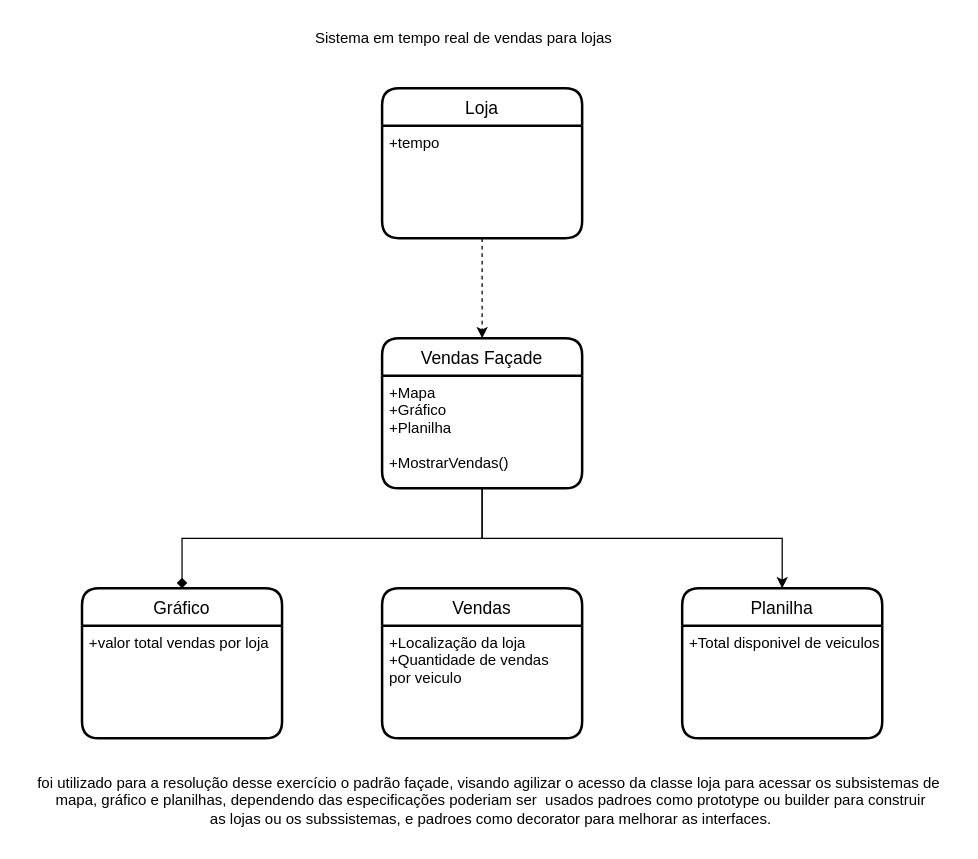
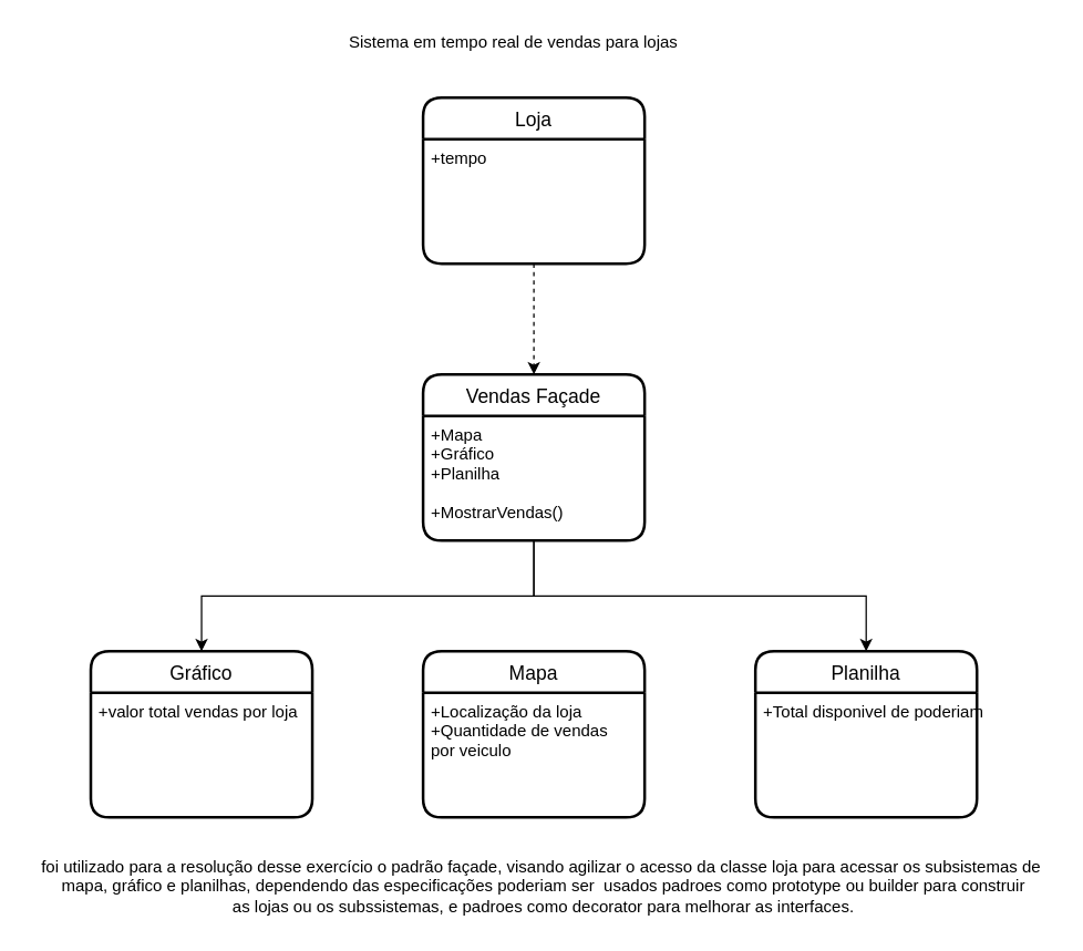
  <mxCell id="0" />
  <mxCell id="1" parent="0" />
  <mxCell id="2" value="" style="edgeStyle=orthogonalEdgeStyle;rounded=0;orthogonalLoop=1;jettySize=auto;html=1;dashed=1;" edge="1" parent="1" source="3" target="5"><mxGeometry relative="1" as="geometry" /></mxCell>
  <mxCell id="3" value="Loja" style="swimlane;childLayout=stackLayout;horizontal=1;startSize=30;horizontalStack=0;rounded=1;fontSize=14;fontStyle=0;strokeWidth=2;resizeParent=0;resizeLast=1;shadow=0;dashed=0;align=center;" vertex="1" parent="1"><mxGeometry x="305" y="70" width="160" height="120" as="geometry" /></mxCell>
  <mxCell id="4" value="+tempo&#10;" style="align=left;strokeColor=none;fillColor=none;spacingLeft=4;fontSize=12;verticalAlign=top;resizable=0;rotatable=0;part=1;" vertex="1" parent="3"><mxGeometry y="30" width="160" height="90" as="geometry" /></mxCell>
  <mxCell id="5" value="Vendas Façade" style="swimlane;childLayout=stackLayout;horizontal=1;startSize=30;horizontalStack=0;rounded=1;fontSize=14;fontStyle=0;strokeWidth=2;resizeParent=0;resizeLast=1;shadow=0;dashed=0;align=center;" vertex="1" parent="1"><mxGeometry x="305" y="270" width="160" height="120" as="geometry" /></mxCell>
  <mxCell id="6" value="+Mapa&#10;+Gráfico&#10;+Planilha&#10;&#10;+MostrarVendas()" style="align=left;strokeColor=none;fillColor=none;spacingLeft=4;fontSize=12;verticalAlign=top;resizable=0;rotatable=0;part=1;" vertex="1" parent="5"><mxGeometry y="30" width="160" height="90" as="geometry" /></mxCell>
- <mxCell id="7" value="" style="edgeStyle=orthogonalEdgeStyle;rounded=0;orthogonalLoop=1;jettySize=auto;html=1;exitX=0.5;exitY=1;exitDx=0;exitDy=0;endArrow=diamond;" edge="1" parent="1" source="6" target="11"><mxGeometry relative="1" as="geometry" /></mxCell>
+ <mxCell id="7" value="" style="edgeStyle=orthogonalEdgeStyle;rounded=0;orthogonalLoop=1;jettySize=auto;html=1;exitX=0.5;exitY=1;exitDx=0;exitDy=0;" edge="1" parent="1" source="6" target="11"><mxGeometry relative="1" as="geometry" /></mxCell>
  <mxCell id="8" value="" style="edgeStyle=orthogonalEdgeStyle;rounded=0;orthogonalLoop=1;jettySize=auto;html=1;exitX=0.5;exitY=1;exitDx=0;exitDy=0;" edge="1" parent="1" source="6" target="13"><mxGeometry relative="1" as="geometry"><mxPoint x="395" y="420" as="sourcePoint" /></mxGeometry></mxCell>
- <mxCell id="9" value="Vendas" style="swimlane;childLayout=stackLayout;horizontal=1;startSize=30;horizontalStack=0;rounded=1;fontSize=14;fontStyle=0;strokeWidth=2;resizeParent=0;resizeLast=1;shadow=0;dashed=0;align=center;" vertex="1" parent="1"><mxGeometry x="305" y="470" width="160" height="120" as="geometry" /></mxCell>
+ <mxCell id="9" value="Mapa" style="swimlane;childLayout=stackLayout;horizontal=1;startSize=30;horizontalStack=0;rounded=1;fontSize=14;fontStyle=0;strokeWidth=2;resizeParent=0;resizeLast=1;shadow=0;dashed=0;align=center;" vertex="1" parent="1"><mxGeometry x="305" y="470" width="160" height="120" as="geometry" /></mxCell>
  <mxCell id="10" value="+Localização da loja&#10;+Quantidade de vendas &#10;por veiculo" style="align=left;strokeColor=none;fillColor=none;spacingLeft=4;fontSize=12;verticalAlign=top;resizable=0;rotatable=0;part=1;" vertex="1" parent="9"><mxGeometry y="30" width="160" height="90" as="geometry" /></mxCell>
  <mxCell id="11" value="Gráfico" style="swimlane;childLayout=stackLayout;horizontal=1;startSize=30;horizontalStack=0;rounded=1;fontSize=14;fontStyle=0;strokeWidth=2;resizeParent=0;resizeLast=1;shadow=0;dashed=0;align=center;" vertex="1" parent="1"><mxGeometry x="65" y="470" width="160" height="120" as="geometry" /></mxCell>
  <mxCell id="12" value="+valor total vendas por loja" style="align=left;strokeColor=none;fillColor=none;spacingLeft=4;fontSize=12;verticalAlign=top;resizable=0;rotatable=0;part=1;" vertex="1" parent="11"><mxGeometry y="30" width="160" height="90" as="geometry" /></mxCell>
  <mxCell id="13" value="Planilha" style="swimlane;childLayout=stackLayout;horizontal=1;startSize=30;horizontalStack=0;rounded=1;fontSize=14;fontStyle=0;strokeWidth=2;resizeParent=0;resizeLast=1;shadow=0;dashed=0;align=center;" vertex="1" parent="1"><mxGeometry x="545" y="470" width="160" height="120" as="geometry" /></mxCell>
- <mxCell id="14" value="+Total disponivel de veiculos" style="align=left;strokeColor=none;fillColor=none;spacingLeft=4;fontSize=12;verticalAlign=top;resizable=0;rotatable=0;part=1;" vertex="1" parent="13"><mxGeometry y="30" width="160" height="90" as="geometry" /></mxCell>
+ <mxCell id="14" value="+Total disponivel de poderiam" style="align=left;strokeColor=none;fillColor=none;spacingLeft=4;fontSize=12;verticalAlign=top;resizable=0;rotatable=0;part=1;" vertex="1" parent="13"><mxGeometry y="30" width="160" height="90" as="geometry" /></mxCell>
  <mxCell id="15" value="Sistema em tempo real de vendas para lojas" style="text;html=1;align=center;verticalAlign=middle;resizable=0;points=[];autosize=1;" vertex="1" parent="1"><mxGeometry x="245" y="20" width="250" height="20" as="geometry" /></mxCell>
  <mxCell id="16" value="foi utilizado para a resolução desse exercício o padrão façade, visando agilizar o acesso da classe loja para&amp;nbsp;acessar os subsistemas de&lt;br&gt;&amp;nbsp;mapa, gráfico e planilhas, dependendo das especificações poderiam ser&amp;nbsp;&amp;nbsp;usados padroes como prototype ou builder para construir&lt;br&gt;&amp;nbsp;as lojas ou os subssistemas, e padroes como decorator para melhorar as interfaces." style="text;html=1;align=center;verticalAlign=middle;resizable=0;points=[];autosize=1;" vertex="1" parent="1"><mxGeometry x="20" y="615" width="740" height="50" as="geometry" /></mxCell>
